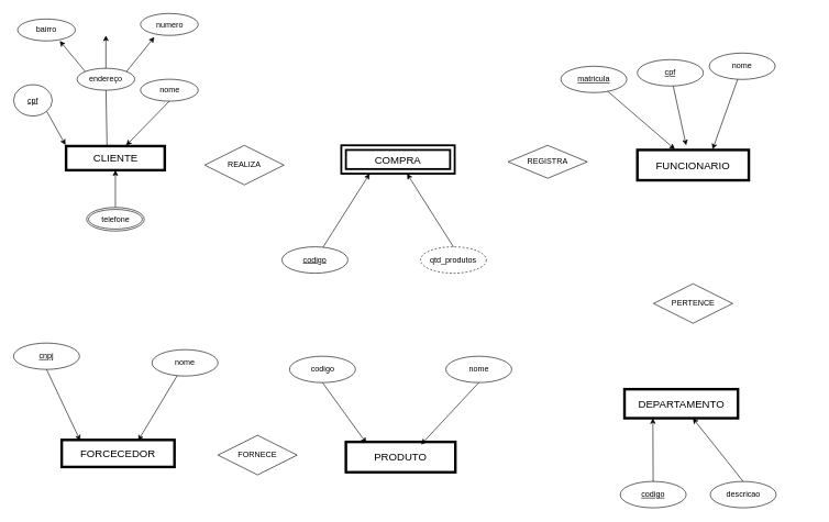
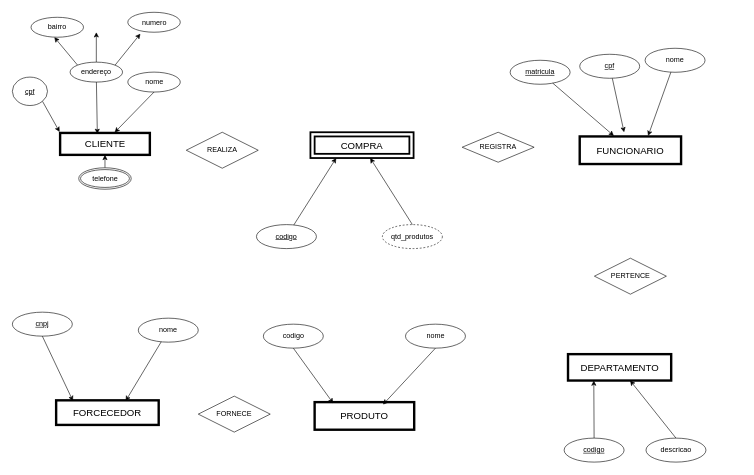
  <mxCell id="0" value="" />
  <mxCell id="1" parent="0" />
  <mxCell id="2" value="REALIZA" style="shape=rhombus;perimeter=rhombusPerimeter;whiteSpace=wrap;html=1;align=center;" vertex="1" parent="1"><mxGeometry x="310" y="220" width="120" height="60" as="geometry" /></mxCell>
  <mxCell id="3" value="" style="group" vertex="1" connectable="0" parent="1"><mxGeometry x="20" y="20" width="280" height="330" as="geometry" /></mxCell>
  <mxCell id="4" style="edgeStyle=none;rounded=0;orthogonalLoop=1;jettySize=auto;html=1;" edge="1" parent="3" source="5"><mxGeometry relative="1" as="geometry"><mxPoint x="154.438" y="241.058" as="targetPoint" /></mxGeometry></mxCell>
  <mxCell id="5" value="CLIENTE" style="whiteSpace=wrap;html=1;align=center;fontSize=16;rounded=0;strokeWidth=4;" vertex="1" parent="3"><mxGeometry x="79.625" y="201.159" width="149.625" height="36.574" as="geometry" /></mxCell>
  <mxCell id="6" style="edgeStyle=none;rounded=0;orthogonalLoop=1;jettySize=auto;html=1;exitX=1;exitY=1;exitDx=0;exitDy=0;" edge="1" parent="3" source="7"><mxGeometry relative="1" as="geometry"><mxPoint x="78.75" y="199.496" as="targetPoint" /></mxGeometry></mxCell>
  <mxCell id="7" value="cpf" style="ellipse;whiteSpace=wrap;html=1;align=center;fontStyle=4;" vertex="1" parent="3"><mxGeometry y="108.06" width="58.625" height="47.38" as="geometry" /></mxCell>
  <mxCell id="8" style="edgeStyle=none;rounded=0;orthogonalLoop=1;jettySize=auto;html=1;exitX=0.5;exitY=1;exitDx=0;exitDy=0;entryX=0.608;entryY=-0.023;entryDx=0;entryDy=0;entryPerimeter=0;" edge="1" parent="3" source="9" target="5"><mxGeometry relative="1" as="geometry"><mxPoint x="183.75" y="191.184" as="targetPoint" /></mxGeometry></mxCell>
  <mxCell id="9" value="nome" style="ellipse;whiteSpace=wrap;html=1;align=center;" vertex="1" parent="3"><mxGeometry x="192.5" y="99.748" width="87.5" height="33.249" as="geometry" /></mxCell>
  <mxCell id="10" style="edgeStyle=none;rounded=0;orthogonalLoop=1;jettySize=auto;html=1;exitX=0.5;exitY=0;exitDx=0;exitDy=0;entryX=0.5;entryY=1;entryDx=0;entryDy=0;" edge="1" parent="3" source="11" target="5"><mxGeometry relative="1" as="geometry" /></mxCell>
- <mxCell id="11" value="telefone" style="ellipse;shape=doubleEllipse;margin=3;whiteSpace=wrap;html=1;align=center;" vertex="1" parent="3"><mxGeometry x="110.688" y="294.257" width="87.5" height="35.743" as="geometry" /></mxCell>
- <mxCell id="12" style="edgeStyle=none;rounded=0;orthogonalLoop=1;jettySize=auto;html=1;entryX=0.415;entryY=0.045;entryDx=0;entryDy=0;entryPerimeter=0;endArrow=none;" edge="1" parent="3" source="15" target="5"><mxGeometry relative="1" as="geometry"><mxPoint x="140" y="191.184" as="targetPoint" /></mxGeometry></mxCell>
+ <mxCell id="11" value="telefone" style="ellipse;shape=doubleEllipse;margin=3;whiteSpace=wrap;html=1;align=center;" vertex="1" parent="3"><mxGeometry x="110.688" y="259.257" width="87.5" height="35.743" as="geometry" /></mxCell>
+ <mxCell id="12" style="edgeStyle=none;rounded=0;orthogonalLoop=1;jettySize=auto;html=1;entryX=0.415;entryY=0.045;entryDx=0;entryDy=0;entryPerimeter=0;" edge="1" parent="3" source="15" target="5"><mxGeometry relative="1" as="geometry"><mxPoint x="140" y="191.184" as="targetPoint" /></mxGeometry></mxCell>
  <mxCell id="13" style="edgeStyle=none;rounded=0;orthogonalLoop=1;jettySize=auto;html=1;exitX=0;exitY=0;exitDx=0;exitDy=0;" edge="1" parent="3" source="15"><mxGeometry relative="1" as="geometry"><mxPoint x="70" y="41.562" as="targetPoint" /></mxGeometry></mxCell>
  <mxCell id="14" style="edgeStyle=none;rounded=0;orthogonalLoop=1;jettySize=auto;html=1;exitX=0.5;exitY=0;exitDx=0;exitDy=0;" edge="1" parent="3" source="15"><mxGeometry relative="1" as="geometry"><mxPoint x="140" y="33.249" as="targetPoint" /></mxGeometry></mxCell>
  <mxCell id="15" value="endereço" style="ellipse;whiteSpace=wrap;html=1;align=center;" vertex="1" parent="3"><mxGeometry x="96.25" y="83.123" width="87.5" height="33.249" as="geometry" /></mxCell>
- <mxCell id="16" value="bairro" style="ellipse;whiteSpace=wrap;html=1;align=center;" vertex="1" parent="3"><mxGeometry x="6.125" y="8.312" width="87.5" height="33.249" as="geometry" /></mxCell>
+ <mxCell id="16" value="bairro" style="ellipse;whiteSpace=wrap;html=1;align=center;" vertex="1" parent="3"><mxGeometry x="31.125" y="8.312" width="87.5" height="33.249" as="geometry" /></mxCell>
  <mxCell id="17" value="numero" style="ellipse;whiteSpace=wrap;html=1;align=center;" vertex="1" parent="3"><mxGeometry x="192.5" width="87.5" height="33.249" as="geometry" /></mxCell>
  <mxCell id="18" style="edgeStyle=none;rounded=0;orthogonalLoop=1;jettySize=auto;html=1;exitX=1;exitY=0;exitDx=0;exitDy=0;entryX=0.24;entryY=1.075;entryDx=0;entryDy=0;entryPerimeter=0;" edge="1" parent="3" source="15" target="17"><mxGeometry relative="1" as="geometry"><mxPoint x="210" y="41.562" as="targetPoint" /></mxGeometry></mxCell>
  <mxCell id="19" value="" style="group" vertex="1" connectable="0" parent="1"><mxGeometry x="20" y="520" width="310" height="188" as="geometry" /></mxCell>
  <mxCell id="20" value="FORCECEDOR" style="whiteSpace=wrap;html=1;align=center;fontSize=16;strokeWidth=4;" vertex="1" parent="19"><mxGeometry x="73" y="147" width="171" height="41" as="geometry" /></mxCell>
  <mxCell id="21" value="cnpj" style="ellipse;whiteSpace=wrap;html=1;align=center;fontStyle=4;" vertex="1" parent="19"><mxGeometry width="100" height="40" as="geometry" /></mxCell>
  <mxCell id="22" value="nome" style="ellipse;whiteSpace=wrap;html=1;align=center;" vertex="1" parent="19"><mxGeometry x="210" y="10" width="100" height="40" as="geometry" /></mxCell>
  <mxCell id="23" style="edgeStyle=none;rounded=0;orthogonalLoop=1;jettySize=auto;html=1;exitX=0.5;exitY=1;exitDx=0;exitDy=0;entryX=0.164;entryY=0.024;entryDx=0;entryDy=0;entryPerimeter=0;" edge="1" parent="19" source="21" target="20"><mxGeometry relative="1" as="geometry" /></mxCell>
  <mxCell id="24" style="edgeStyle=none;rounded=0;orthogonalLoop=1;jettySize=auto;html=1;entryX=0.678;entryY=0.024;entryDx=0;entryDy=0;entryPerimeter=0;" edge="1" parent="19" source="22" target="20"><mxGeometry relative="1" as="geometry" /></mxCell>
  <mxCell id="25" value="" style="group" vertex="1" connectable="0" parent="1"><mxGeometry x="438.5" y="540" width="337" height="202" as="geometry" /></mxCell>
  <mxCell id="26" value="PRODUTO" style="whiteSpace=wrap;html=1;align=center;fontSize=16;strokeWidth=4;" vertex="1" parent="25"><mxGeometry x="85.5" y="130" width="166" height="46" as="geometry" /></mxCell>
  <mxCell id="27" value="nome" style="ellipse;whiteSpace=wrap;html=1;align=center;" vertex="1" parent="25"><mxGeometry x="237" width="100" height="40" as="geometry" /></mxCell>
  <mxCell id="28" value="codigo" style="ellipse;whiteSpace=wrap;html=1;align=center;" vertex="1" parent="25"><mxGeometry width="100" height="40" as="geometry" /></mxCell>
  <mxCell id="29" style="edgeStyle=none;rounded=0;orthogonalLoop=1;jettySize=auto;html=1;exitX=0.5;exitY=1;exitDx=0;exitDy=0;entryX=0.187;entryY=0.043;entryDx=0;entryDy=0;entryPerimeter=0;" edge="1" parent="25" source="28" target="26"><mxGeometry relative="1" as="geometry" /></mxCell>
  <mxCell id="30" style="edgeStyle=none;rounded=0;orthogonalLoop=1;jettySize=auto;html=1;exitX=0.5;exitY=1;exitDx=0;exitDy=0;entryX=0.687;entryY=0.087;entryDx=0;entryDy=0;entryPerimeter=0;" edge="1" parent="25" source="27" target="26"><mxGeometry relative="1" as="geometry" /></mxCell>
  <mxCell id="31" value="" style="group" vertex="1" connectable="0" parent="1"><mxGeometry x="940" y="112" width="295" height="276" as="geometry" /></mxCell>
  <mxCell id="32" value="FUNCIONARIO" style="whiteSpace=wrap;html=1;align=center;fontSize=16;strokeWidth=4;" vertex="1" parent="31"><mxGeometry x="26" y="115" width="169" height="46" as="geometry" /></mxCell>
  <mxCell id="33" value="nome" style="ellipse;whiteSpace=wrap;html=1;align=center;" vertex="1" parent="31"><mxGeometry x="135" y="-32" width="100" height="40" as="geometry" /></mxCell>
  <mxCell id="34" style="edgeStyle=none;rounded=0;orthogonalLoop=1;jettySize=auto;html=1;entryX=0.675;entryY=-0.022;entryDx=0;entryDy=0;entryPerimeter=0;" edge="1" parent="31" source="33" target="32"><mxGeometry relative="1" as="geometry" /></mxCell>
  <mxCell id="35" value="" style="group" vertex="1" connectable="0" parent="1"><mxGeometry x="457" y="220" width="300" height="194" as="geometry" /></mxCell>
  <mxCell id="36" value="COMPRA" style="shape=ext;margin=3;double=1;whiteSpace=wrap;html=1;align=center;fontSize=16;strokeWidth=3;" vertex="1" parent="35"><mxGeometry x="60" width="172" height="43" as="geometry" /></mxCell>
  <mxCell id="37" value="codigo" style="ellipse;whiteSpace=wrap;html=1;align=center;fontStyle=4;" vertex="1" parent="35"><mxGeometry x="-30" y="154" width="100" height="40" as="geometry" /></mxCell>
  <mxCell id="38" style="edgeStyle=none;rounded=0;orthogonalLoop=1;jettySize=auto;html=1;entryX=0.25;entryY=1;entryDx=0;entryDy=0;" edge="1" parent="35" source="37" target="36"><mxGeometry relative="1" as="geometry" /></mxCell>
  <mxCell id="39" value="qtd_produtos" style="ellipse;whiteSpace=wrap;html=1;align=center;dashed=1;" vertex="1" parent="35"><mxGeometry x="180" y="154" width="100" height="40" as="geometry" /></mxCell>
  <mxCell id="40" style="edgeStyle=none;rounded=0;orthogonalLoop=1;jettySize=auto;html=1;exitX=0.5;exitY=0;exitDx=0;exitDy=0;" edge="1" parent="35" source="39" target="36"><mxGeometry relative="1" as="geometry" /></mxCell>
  <mxCell id="41" value="" style="group" vertex="1" connectable="0" parent="1"><mxGeometry x="940" y="570" width="236.5" height="200" as="geometry" /></mxCell>
  <mxCell id="42" value="DEPARTAMENTO" style="whiteSpace=wrap;html=1;align=center;fontSize=16;strokeWidth=4;" vertex="1" parent="41"><mxGeometry x="6.5" y="20" width="172" height="44" as="geometry" /></mxCell>
  <mxCell id="43" style="edgeStyle=none;rounded=0;orthogonalLoop=1;jettySize=auto;html=1;entryX=0.25;entryY=1;entryDx=0;entryDy=0;" edge="1" parent="41" source="44" target="42"><mxGeometry relative="1" as="geometry" /></mxCell>
  <mxCell id="44" value="codigo" style="ellipse;whiteSpace=wrap;html=1;align=center;fontStyle=4;" vertex="1" parent="41"><mxGeometry y="160" width="100" height="40" as="geometry" /></mxCell>
  <mxCell id="45" style="edgeStyle=none;rounded=0;orthogonalLoop=1;jettySize=auto;html=1;exitX=0.5;exitY=0;exitDx=0;exitDy=0;" edge="1" parent="41" source="46" target="42"><mxGeometry relative="1" as="geometry" /></mxCell>
  <mxCell id="46" value="descricao" style="ellipse;whiteSpace=wrap;html=1;align=center;" vertex="1" parent="41"><mxGeometry x="136.5" y="160" width="100" height="40" as="geometry" /></mxCell>
  <mxCell id="47" value="REGISTRA" style="shape=rhombus;perimeter=rhombusPerimeter;whiteSpace=wrap;html=1;align=center;" vertex="1" parent="1"><mxGeometry x="770" y="220" width="120" height="50" as="geometry" /></mxCell>
  <mxCell id="48" value="FORNECE" style="shape=rhombus;perimeter=rhombusPerimeter;whiteSpace=wrap;html=1;align=center;" vertex="1" parent="1"><mxGeometry x="330" y="660" width="120" height="60" as="geometry" /></mxCell>
  <mxCell id="49" value="matricula" style="ellipse;whiteSpace=wrap;html=1;align=center;fontStyle=4;" vertex="1" parent="1"><mxGeometry x="850" y="100" width="100" height="40" as="geometry" /></mxCell>
  <mxCell id="50" style="edgeStyle=none;rounded=0;orthogonalLoop=1;jettySize=auto;html=1;entryX=0.337;entryY=-0.022;entryDx=0;entryDy=0;entryPerimeter=0;" edge="1" parent="1" source="49" target="32"><mxGeometry relative="1" as="geometry" /></mxCell>
  <mxCell id="51" style="edgeStyle=none;rounded=0;orthogonalLoop=1;jettySize=auto;html=1;" edge="1" parent="1" source="52"><mxGeometry relative="1" as="geometry"><mxPoint x="1040" y="220" as="targetPoint" /></mxGeometry></mxCell>
  <mxCell id="52" value="cpf" style="ellipse;whiteSpace=wrap;html=1;align=center;fontStyle=4;" vertex="1" parent="1"><mxGeometry x="966" y="90" width="100" height="40" as="geometry" /></mxCell>
  <mxCell id="53" value="PERTENCE" style="shape=rhombus;perimeter=rhombusPerimeter;whiteSpace=wrap;html=1;align=center;" vertex="1" parent="1"><mxGeometry x="990.5" y="430" width="120" height="60" as="geometry" /></mxCell>
